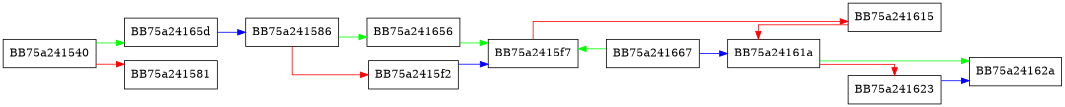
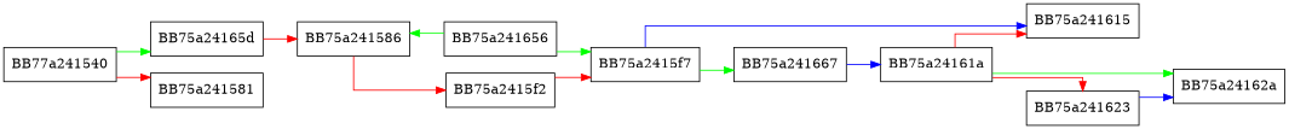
  digraph {
    rankdir=LR
    splines=ortho
    node [shape=box]
    edge [color=red]
-   BB75a241540
+   BB75a241540 [label=BB77a241540]
    BB75a24165d
    BB75a241581
    BB75a241586
    BB75a241656
    BB75a2415f2
    BB75a2415f7
    BB75a241667
    BB75a241615
    BB75a24161a
    BB75a24162a
    BB75a241623
    BB75a241540 -> BB75a24165d [color=green]
    BB75a241540 -> BB75a241581
-   BB75a24165d -> BB75a241586 [color=blue]
-   BB75a241586 -> BB75a241656 [color=green]
+   BB75a24165d -> BB75a241586
+   BB75a241656 -> BB75a241586 [color=green]
    BB75a241586 -> BB75a2415f2
    BB75a241656 -> BB75a2415f7 [color=green]
-   BB75a2415f2 -> BB75a2415f7 [color=blue]
-   BB75a241667 -> BB75a2415f7 [color=green]
-   BB75a2415f7 -> BB75a241615
+   BB75a2415f2 -> BB75a2415f7
+   BB75a2415f7 -> BB75a241667 [color=green]
+   BB75a2415f7 -> BB75a241615 [color=blue]
    BB75a241667 -> BB75a24161a [color=blue]
-   BB75a241615 -> BB75a24161a
+   BB75a24161a -> BB75a241615
    BB75a24161a -> BB75a24162a [color=green]
    BB75a24161a -> BB75a241623
    BB75a241623 -> BB75a24162a [color=blue]
  }
